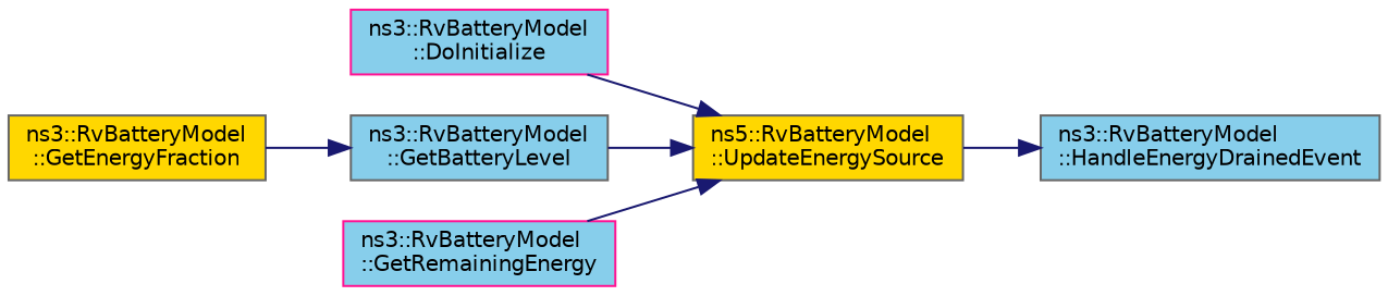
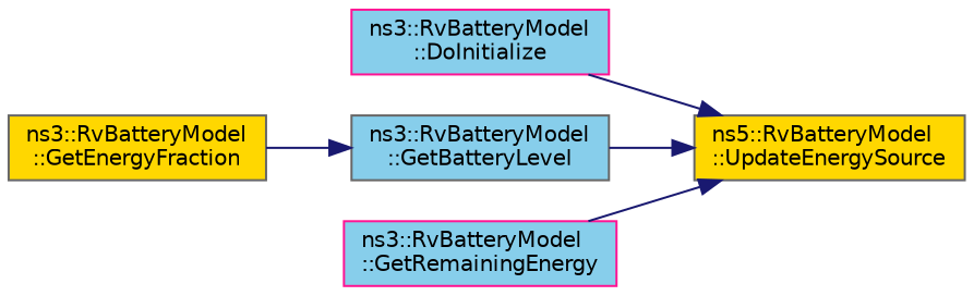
  digraph {
    rankdir=RL
    node [color=gray40 fillcolor=skyblue fontname=Helvetica fontsize=10 shape=record style=filled]
    edge [color=midnightblue dir=back fontname=Helvetica fontsize=10 labelfontname=Helvetica labelfontsize=10 style=solid]
-   n1 [fontcolor=black height=0.2 label="ns3::RvBatteryModel\l::HandleEnergyDrainedEvent" width=0.4]
    n2 [fillcolor=gold height=0.2 label="ns5::RvBatteryModel\l::UpdateEnergySource" width=0.4]
    n3 [color=deeppink height=0.2 label="ns3::RvBatteryModel\l::DoInitialize" width=0.4]
    n4 [height=0.2 label="ns3::RvBatteryModel\l::GetBatteryLevel" width=0.4]
    n5 [color=deeppink height=0.2 label="ns3::RvBatteryModel\l::GetRemainingEnergy" width=0.4]
    n6 [fillcolor=gold height=0.2 label="ns3::RvBatteryModel\l::GetEnergyFraction" width=0.4]
-   n1 -> n2
    n2 -> n3
    n2 -> n4
    n2 -> n5
    n4 -> n6
  }
